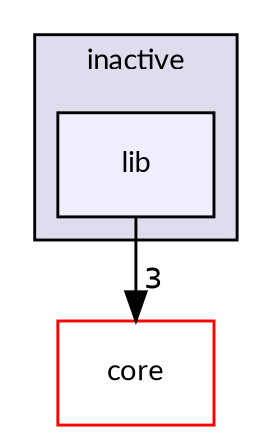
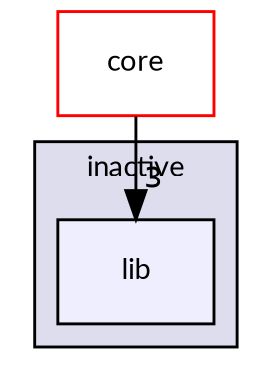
  digraph {
    compound=true
    fontname=Lato
    node [fontname=Lato fontsize=10 shape=box style=filled]
    n1 [fillcolor="#eeeeff" label=lib pencolor=black]
    n2 [color=red fillcolor=white label=core]
    subgraph cluster_1 {
      bgcolor="#ddddee"
      fontsize=10
      label=inactive
      pencolor=black
      n1
    }
-   n1 -> n2 [headlabel=3 labeldistance=1.5 labelfontname=Helvetica labelfontsize=10 fontname=Lato]
+   n2 -> n1 [headlabel=3 labeldistance=1.5 labelfontname=Helvetica labelfontsize=10 fontname=Lato]
  }
